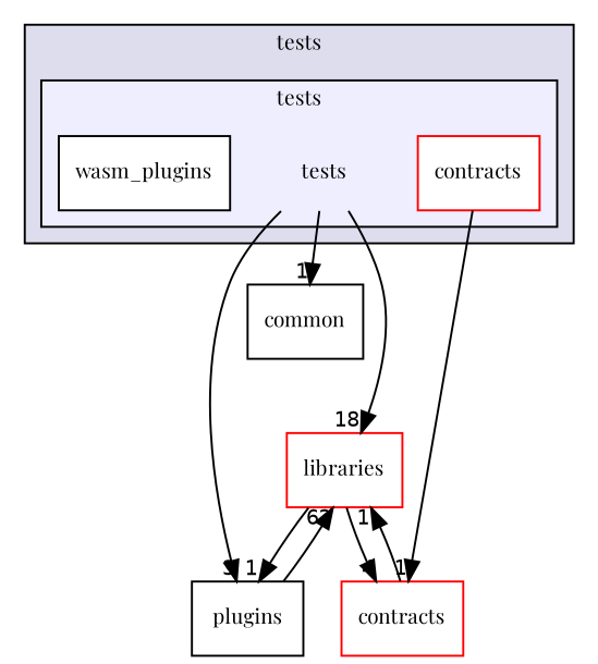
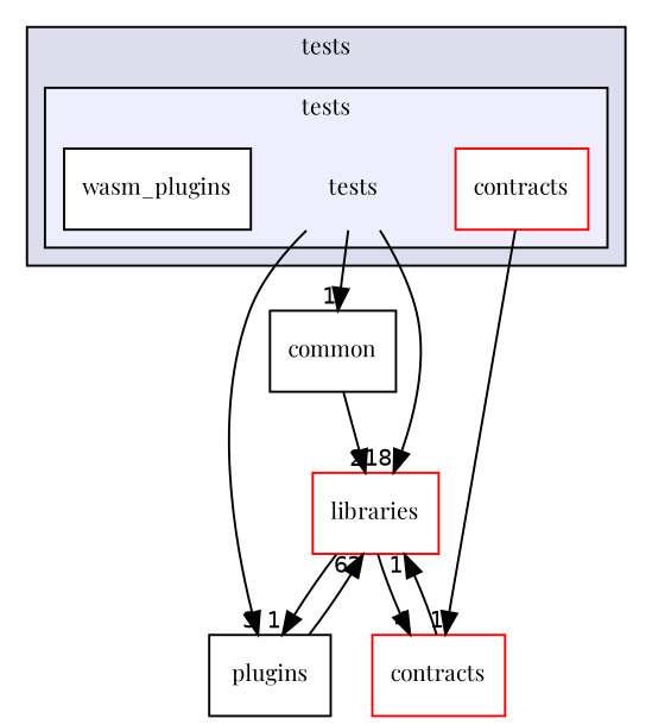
  digraph {
    compound=true
    fontname="Playfair Display"
    node [fontname="Playfair Display" fontsize=10 shape=box color=red fillcolor=white style=filled]
    edge [fontname="Playfair Display" headlabel=1 labeldistance=1.5 labelfontname=Helvetica labelfontsize=10]
    n1 [label=tests shape=plaintext color="" fillcolor="" style=""]
    n2 [label=contracts]
    n3 [color=black label=wasm_plugins]
    n4 [label=common color="" fillcolor="" style=""]
    n5 [label=libraries]
    n6 [color=black label=plugins]
    n7 [label=contracts]
    subgraph cluster_1 {
      bgcolor="#ddddee"
      fontsize=10
      label=tests
      pencolor=black
      subgraph cluster_2 {
        bgcolor="#eeeeff"
        fontsize=10
        label=tests
        pencolor=black
        n1
        n2
        n3
      }
    }
    n1 -> n4
    n1 -> n5 [headlabel=18]
    n1 -> n6 [headlabel=3]
    n2 -> n7
+   n4 -> n5 [headlabel=2]
    n5 -> n6
    n5 -> n7 [headlabel=4]
    n6 -> n5 [headlabel=63]
    n7 -> n5
  }
